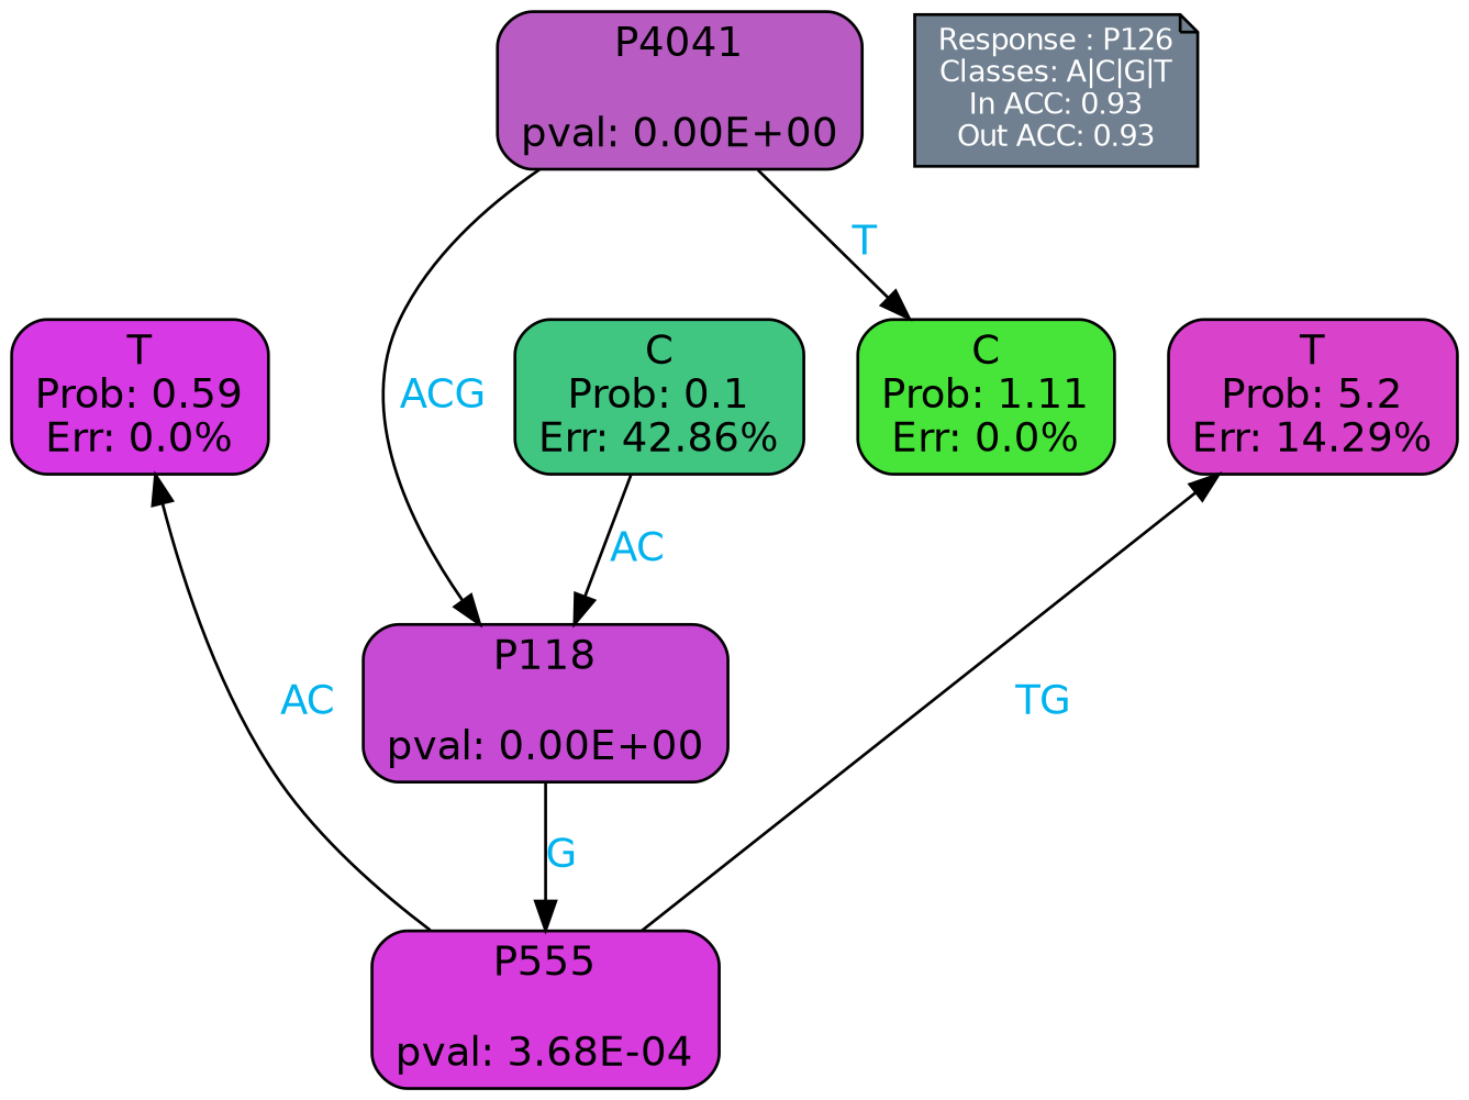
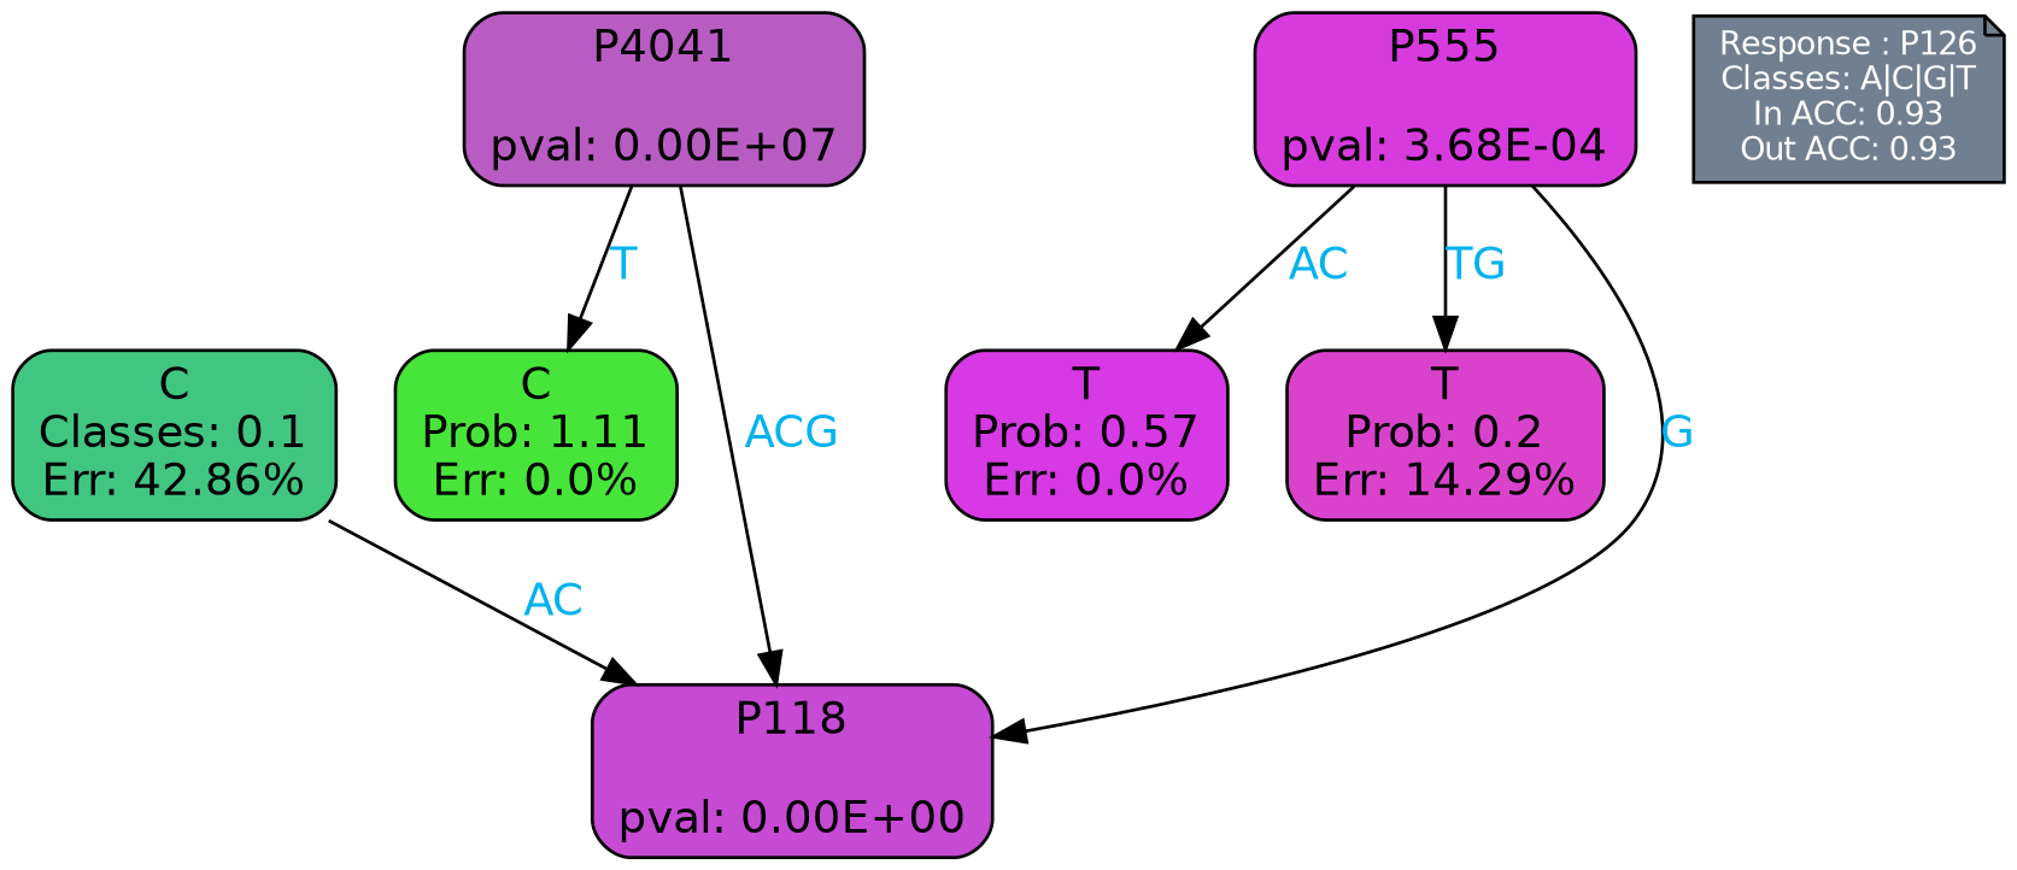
  digraph {
    ranksep=equally
    splines=polylines
    node [color=black fontname=helvetica shape=box style="filled, rounded"]
    edge [fontcolor=deepskyblue2 fontname=helvetica]
-   n1 [fillcolor="#41c682" label="C\nProb: 0.1\nErr: 42.86%"]
-   n2 [fillcolor="#d739e5" label="T\nProb: 0.59\nErr: 0.0%"]
-   n3 [fillcolor="#d943cc" label="T\nProb: 5.2\nErr: 14.29%"]
+   n1 [fillcolor="#41c682" label="C\nClasses: 0.1\nErr: 42.86%"]
+   n2 [fillcolor="#d739e5" label="T\nProb: 0.57\nErr: 0.0%"]
+   n3 [fillcolor="#d943cc" label="T\nProb: 0.2\nErr: 14.29%"]
    n4 [fillcolor="#47e539" label="C\nProb: 1.11\nErr: 0.0%"]
    n5 [align=left fillcolor=slategray fontcolor=white fontsize=10 label="Response : P126\nClasses: A|C|G|T\nIn ACC: 0.93\nOut ACC: 0.93\n" shape=note style=filled]
-   n6 [fillcolor="#b85cc3" label="P4041\n\npval: 0.00E+00"]
+   n6 [fillcolor="#b85cc3" label="P4041\n\npval: 0.00E+07"]
    n7 [fillcolor="#c64ad4" label="P118\n\npval: 0.00E+00"]
    n8 [fillcolor="#d73bde" label="P555\n\npval: 3.68E-04"]
    subgraph sub_1 {
      rank=same
      n1
      n2
      n3
      n4
    }
    subgraph sub_2 {
      rank=same
      n5
      n6
    }
    n1 -> n7 [label=AC]
    n6 -> n4 [label=T]
    n6 -> n7 [label=ACG]
-   n7 -> n8 [label=G]
+   n8 -> n7 [label=G]
    n8 -> n2 [label=AC]
    n8 -> n3 [label=TG]
  }
